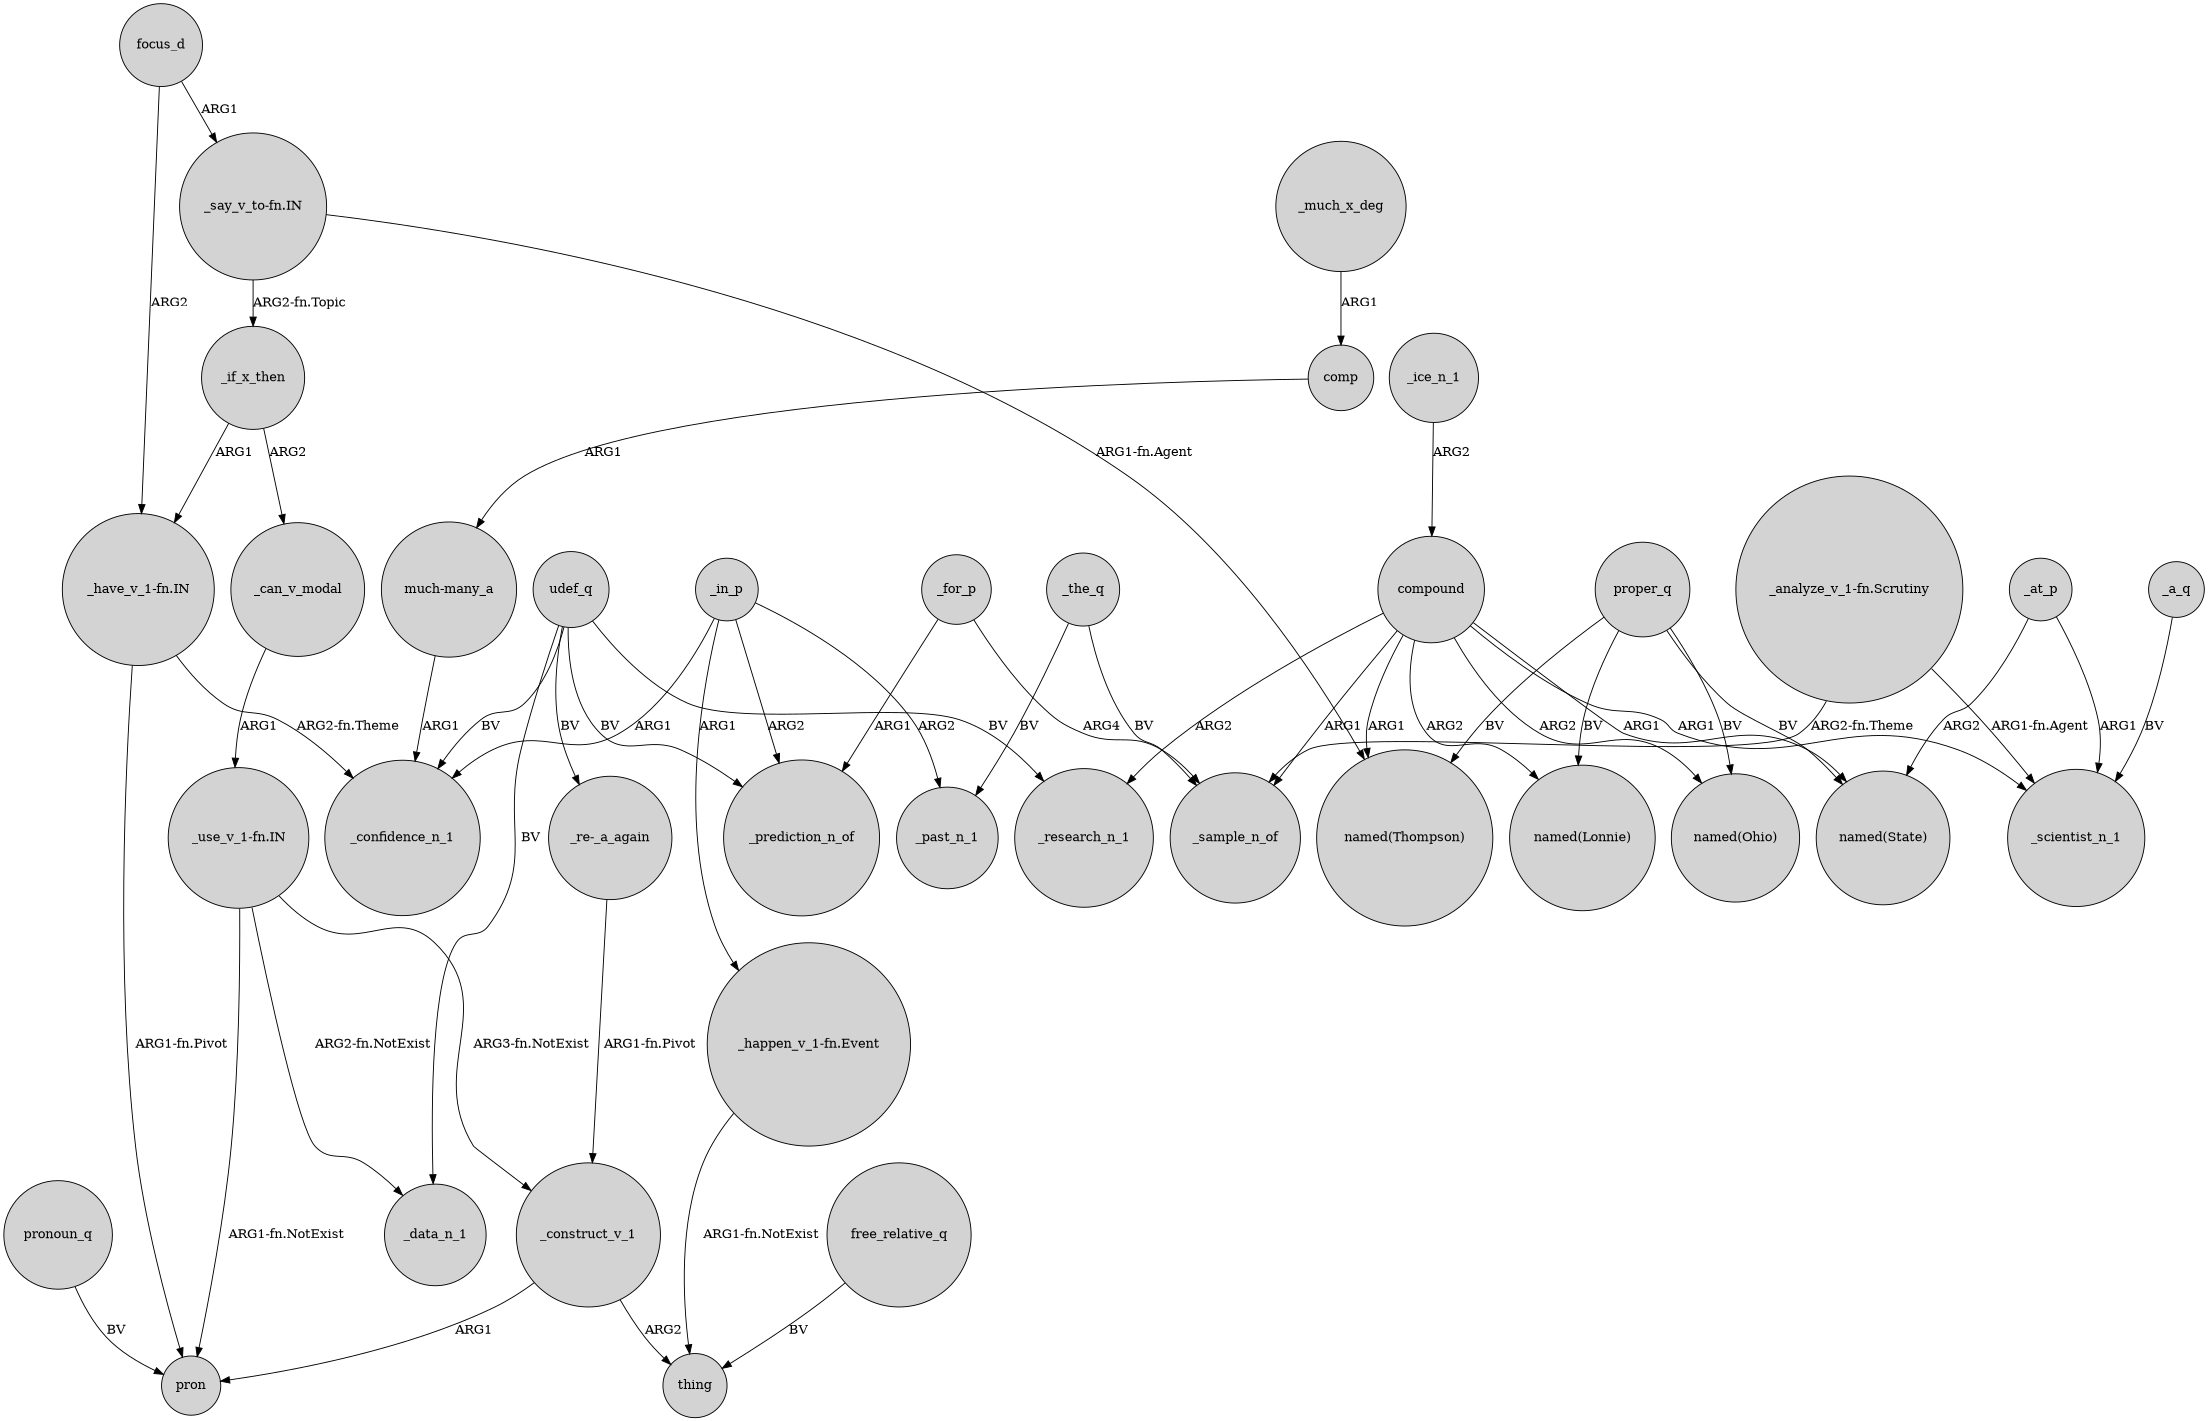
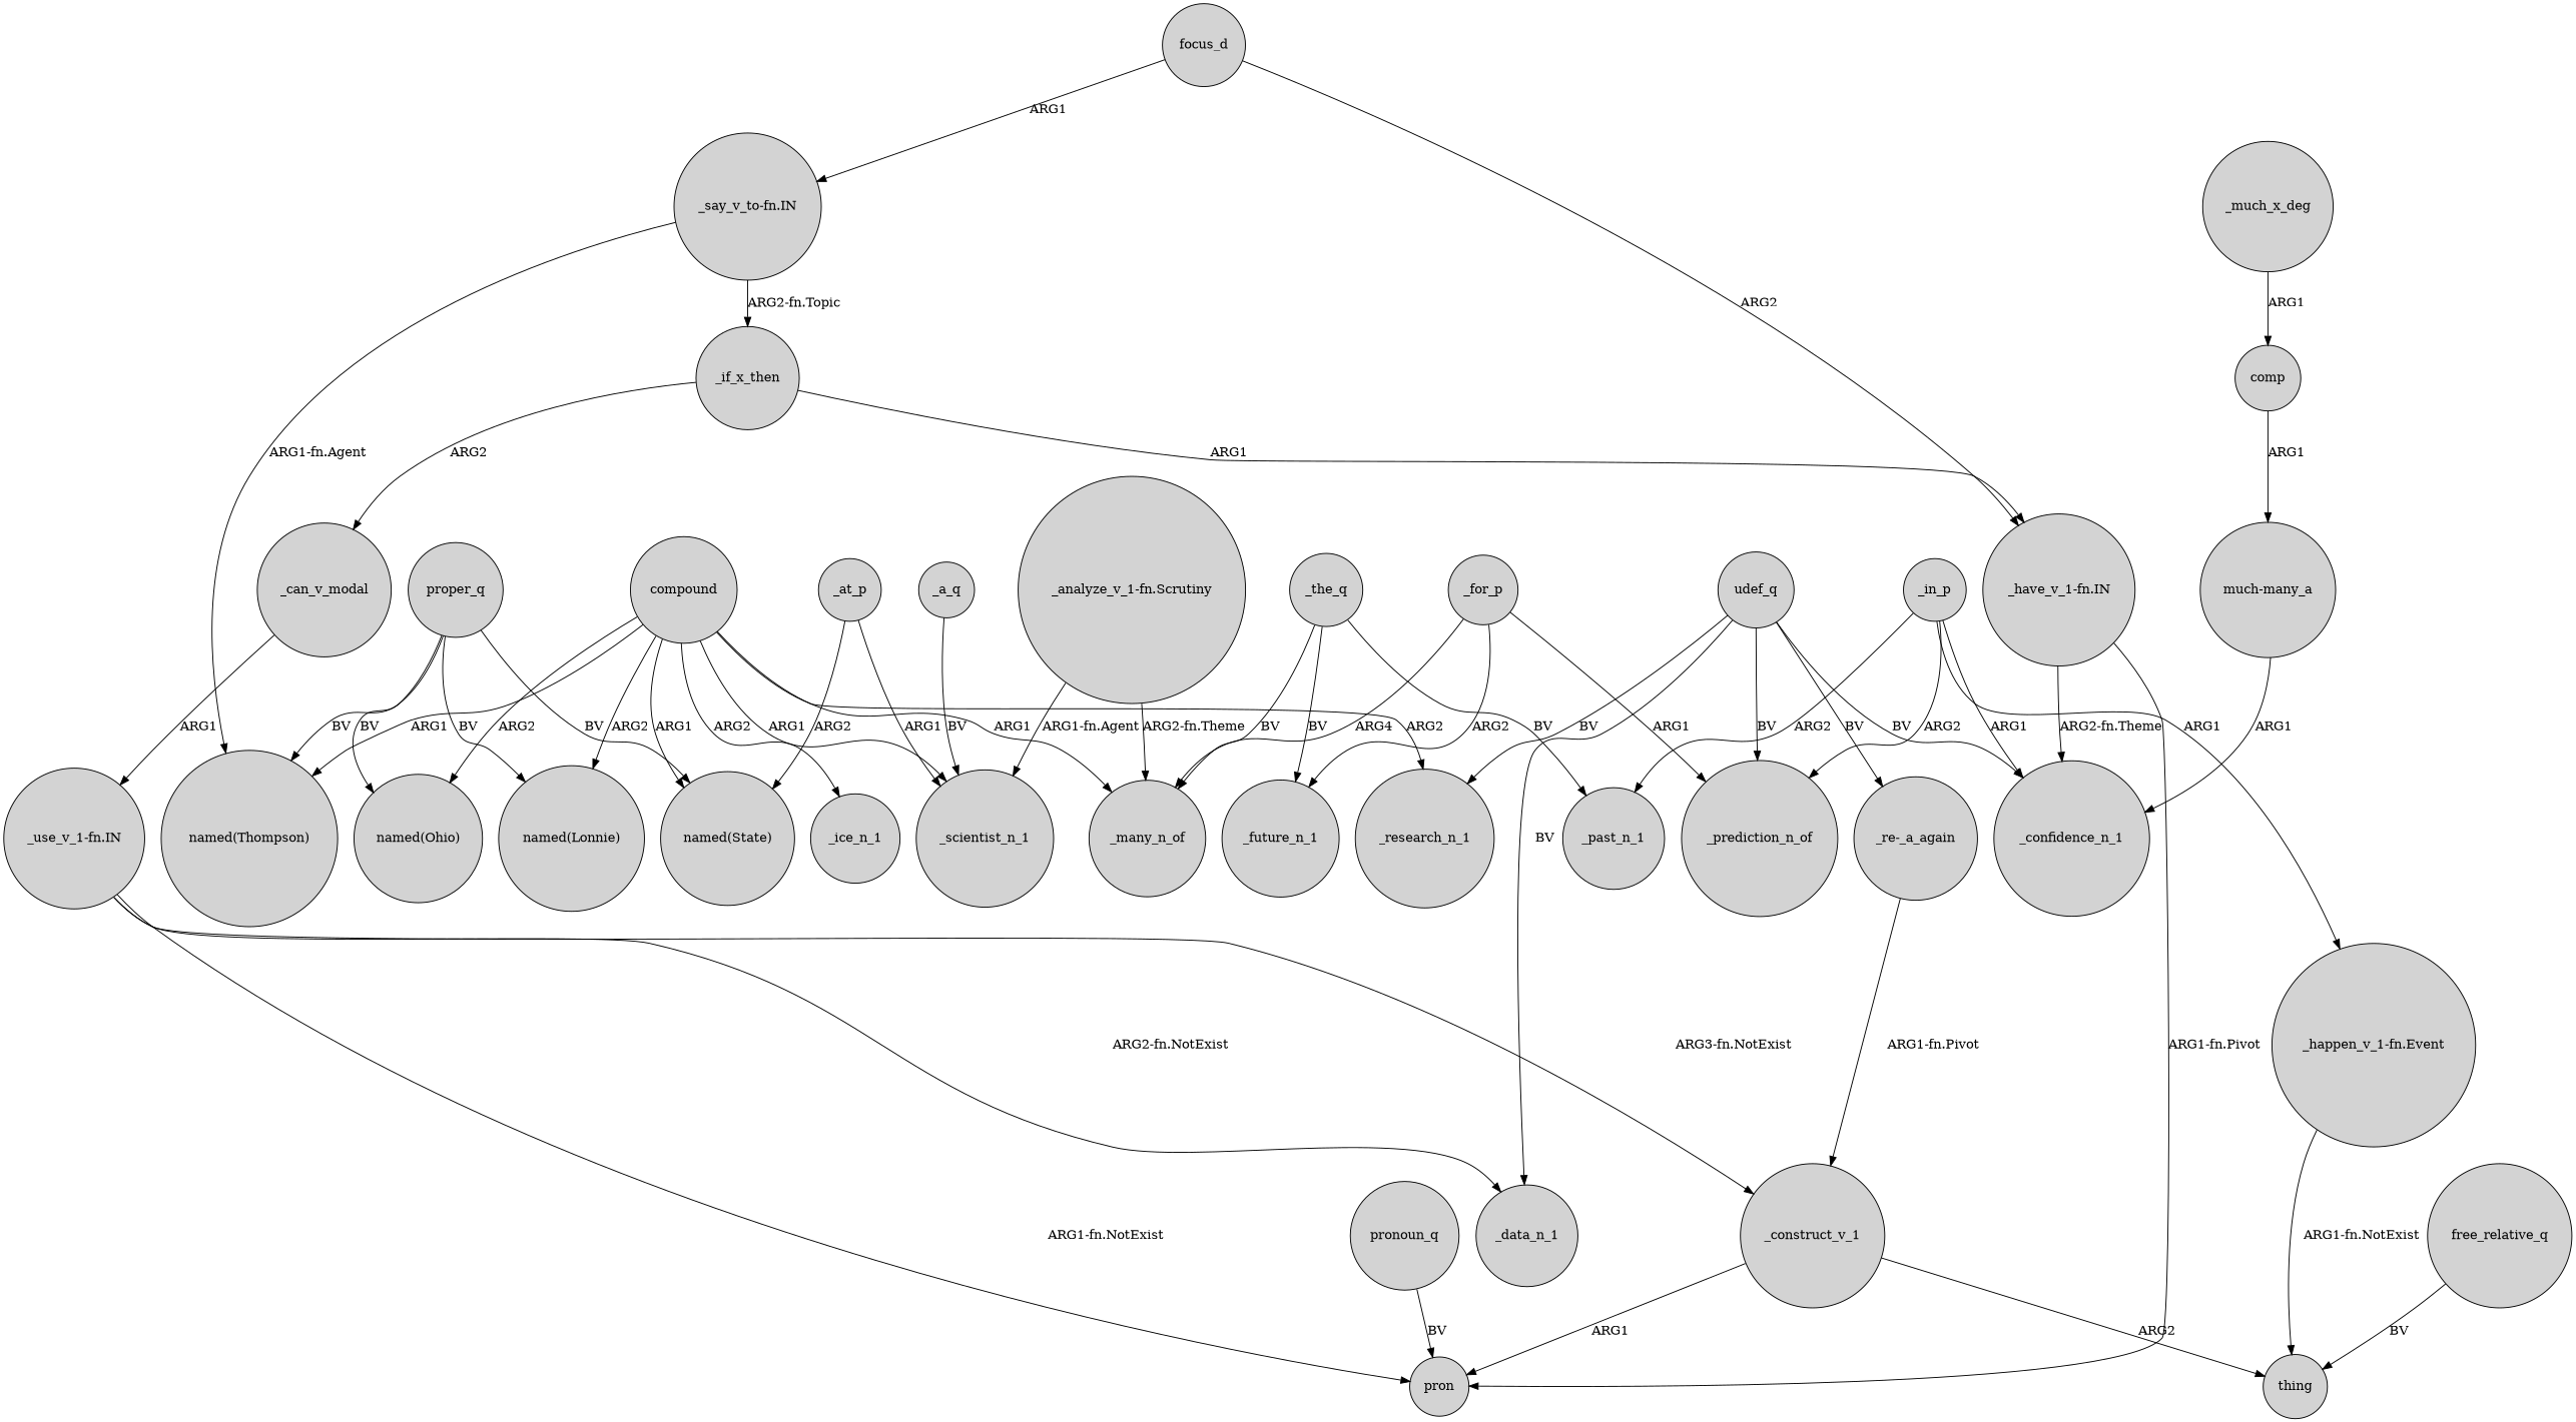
  digraph {
    node [shape=circle style=filled]
    "_say_v_to-fn.IN"
    _if_x_then
    "named(Thompson)"
    "_have_v_1-fn.IN"
    _can_v_modal
    _confidence_n_1
    pron
    "_use_v_1-fn.IN"
    compound
    _scientist_n_1
    _ice_n_1
    _research_n_1
-   _sample_n_of
+   _sample_n_of [label=_many_n_of]
    "named(Lonnie)"
    "named(Ohio)"
    "named(State)"
    _the_q
+   _future_n_1
    _past_n_1
    _for_p
    _prediction_n_of
    _in_p
    "_happen_v_1-fn.Event"
    thing
    proper_q
    focus_d
    udef_q
    _data_n_1
    "_re-_a_again"
    "_analyze_v_1-fn.Scrutiny"
    _construct_v_1
    _at_p
    pronoun_q
    "much-many_a"
    comp
    free_relative_q
    _a_q
    _much_x_deg
    "_say_v_to-fn.IN" -> _if_x_then [label="ARG2-fn.Topic"]
    "_say_v_to-fn.IN" -> "named(Thompson)" [label="ARG1-fn.Agent"]
    _if_x_then -> "_have_v_1-fn.IN" [label=ARG1]
    _if_x_then -> _can_v_modal [label=ARG2]
    "_have_v_1-fn.IN" -> _confidence_n_1 [label="ARG2-fn.Theme"]
    "_have_v_1-fn.IN" -> pron [label="ARG1-fn.Pivot"]
    _can_v_modal -> "_use_v_1-fn.IN" [label=ARG1]
    "_use_v_1-fn.IN" -> pron [label="ARG1-fn.NotExist"]
    "_use_v_1-fn.IN" -> _data_n_1 [label="ARG2-fn.NotExist"]
    "_use_v_1-fn.IN" -> _construct_v_1 [label="ARG3-fn.NotExist"]
    compound -> "named(Thompson)" [label=ARG1]
    compound -> _scientist_n_1 [label=ARG1]
-   _ice_n_1 -> compound [label=ARG2]
+   compound -> _ice_n_1 [label=ARG2]
    compound -> _research_n_1 [label=ARG2]
    compound -> _sample_n_of [label=ARG1]
    compound -> "named(Lonnie)" [label=ARG2]
    compound -> "named(Ohio)" [label=ARG2]
    compound -> "named(State)" [label=ARG1]
    _the_q -> _sample_n_of [label=BV]
+   _the_q -> _future_n_1 [label=BV]
    _the_q -> _past_n_1 [label=BV]
    _for_p -> _sample_n_of [label=ARG4]
+   _for_p -> _future_n_1 [label=ARG2]
    _for_p -> _prediction_n_of [label=ARG1]
    _in_p -> _confidence_n_1 [label=ARG1]
    _in_p -> _past_n_1 [label=ARG2]
    _in_p -> _prediction_n_of [label=ARG2]
    _in_p -> "_happen_v_1-fn.Event" [label=ARG1]
    "_happen_v_1-fn.Event" -> thing [label="ARG1-fn.NotExist"]
    proper_q -> "named(Thompson)" [label=BV]
    proper_q -> "named(Lonnie)" [label=BV]
    proper_q -> "named(Ohio)" [label=BV]
    proper_q -> "named(State)" [label=BV]
    focus_d -> "_say_v_to-fn.IN" [label=ARG1]
    focus_d -> "_have_v_1-fn.IN" [label=ARG2]
    udef_q -> _confidence_n_1 [label=BV]
    udef_q -> _research_n_1 [label=BV]
    udef_q -> _prediction_n_of [label=BV]
    udef_q -> _data_n_1 [label=BV]
    udef_q -> "_re-_a_again" [label=BV]
    "_re-_a_again" -> _construct_v_1 [label="ARG1-fn.Pivot"]
    "_analyze_v_1-fn.Scrutiny" -> _scientist_n_1 [label="ARG1-fn.Agent"]
    "_analyze_v_1-fn.Scrutiny" -> _sample_n_of [label="ARG2-fn.Theme"]
    _construct_v_1 -> pron [label=ARG1]
    _construct_v_1 -> thing [label=ARG2]
    _at_p -> _scientist_n_1 [label=ARG1]
    _at_p -> "named(State)" [label=ARG2]
    pronoun_q -> pron [label=BV]
    "much-many_a" -> _confidence_n_1 [label=ARG1]
    comp -> "much-many_a" [label=ARG1]
    free_relative_q -> thing [label=BV]
    _a_q -> _scientist_n_1 [label=BV]
    _much_x_deg -> comp [label=ARG1]
  }
